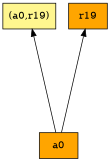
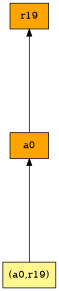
  digraph {
    rankdir=BT
    ranksep=2.0
    node [fillcolor=orange shape=record style=filled]
    n1 [fillcolor=khaki1 label="{(a0,r19)}"]
    n2 [label="{a0}"]
    n3 [label="{r19}"]
-   n2 -> n1
+   n1 -> n2
    n2 -> n3
  }
